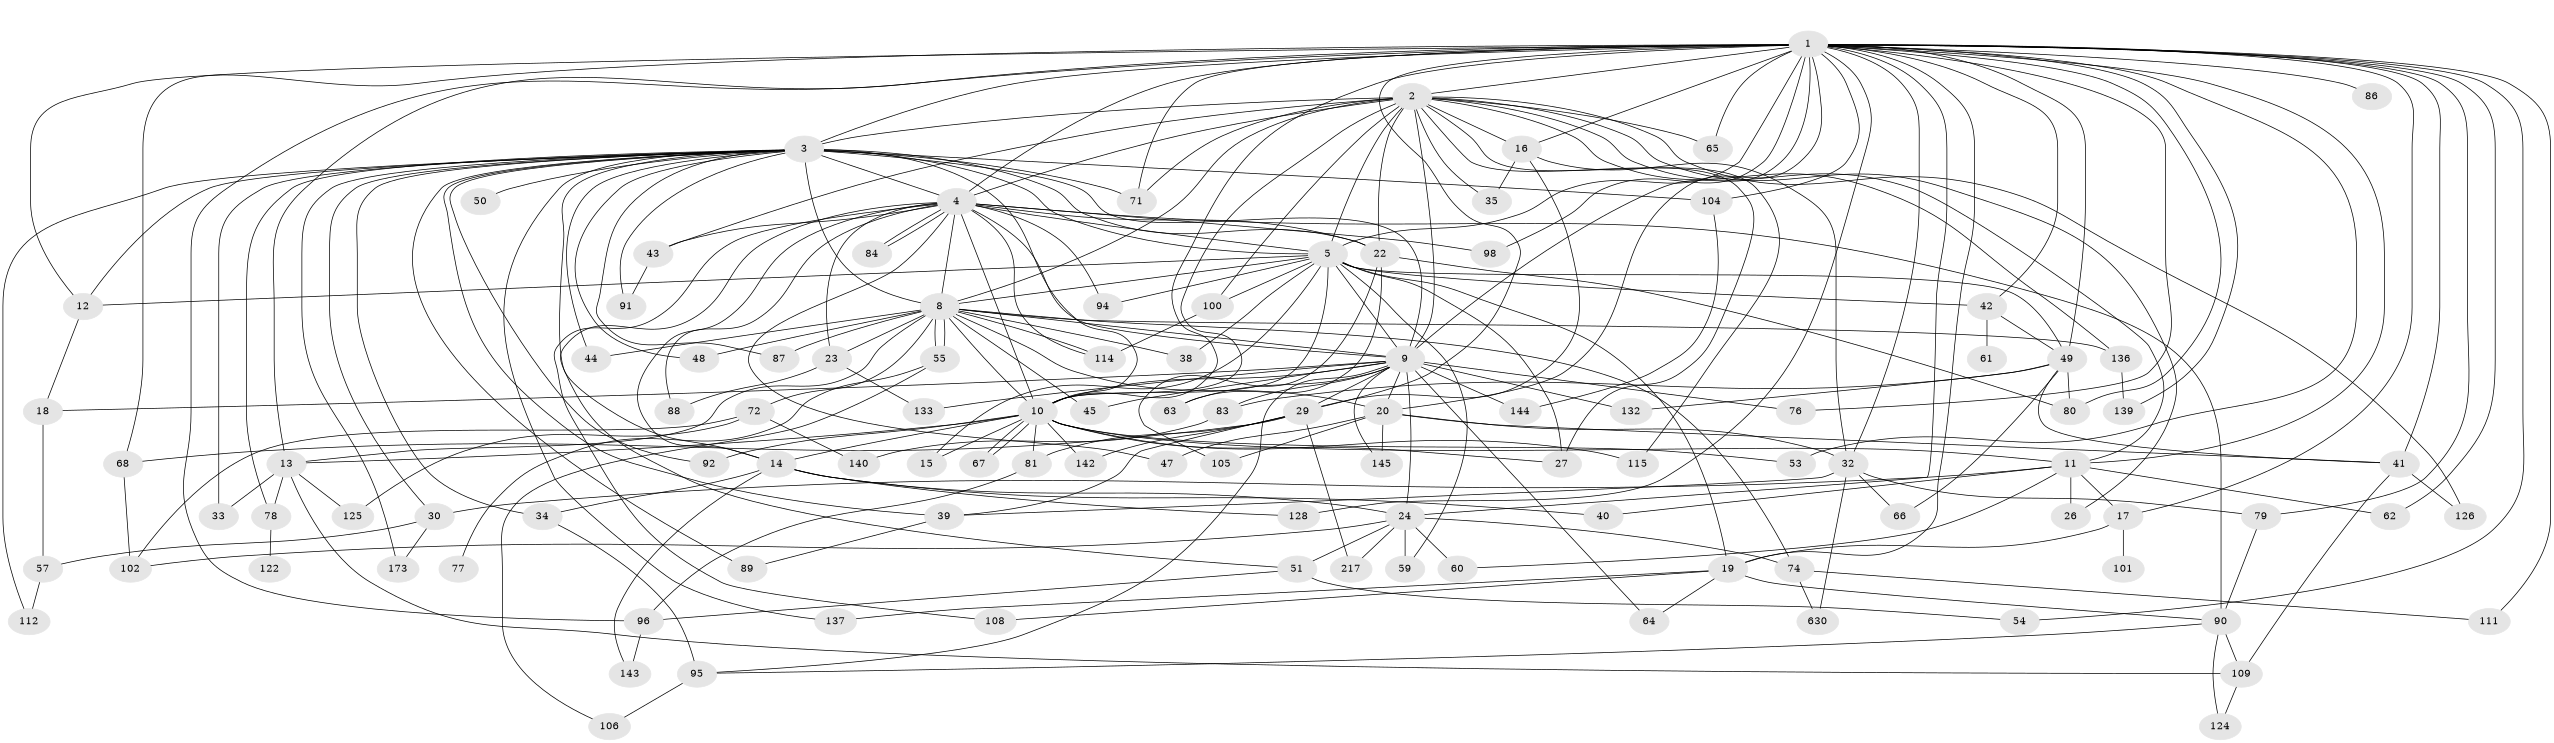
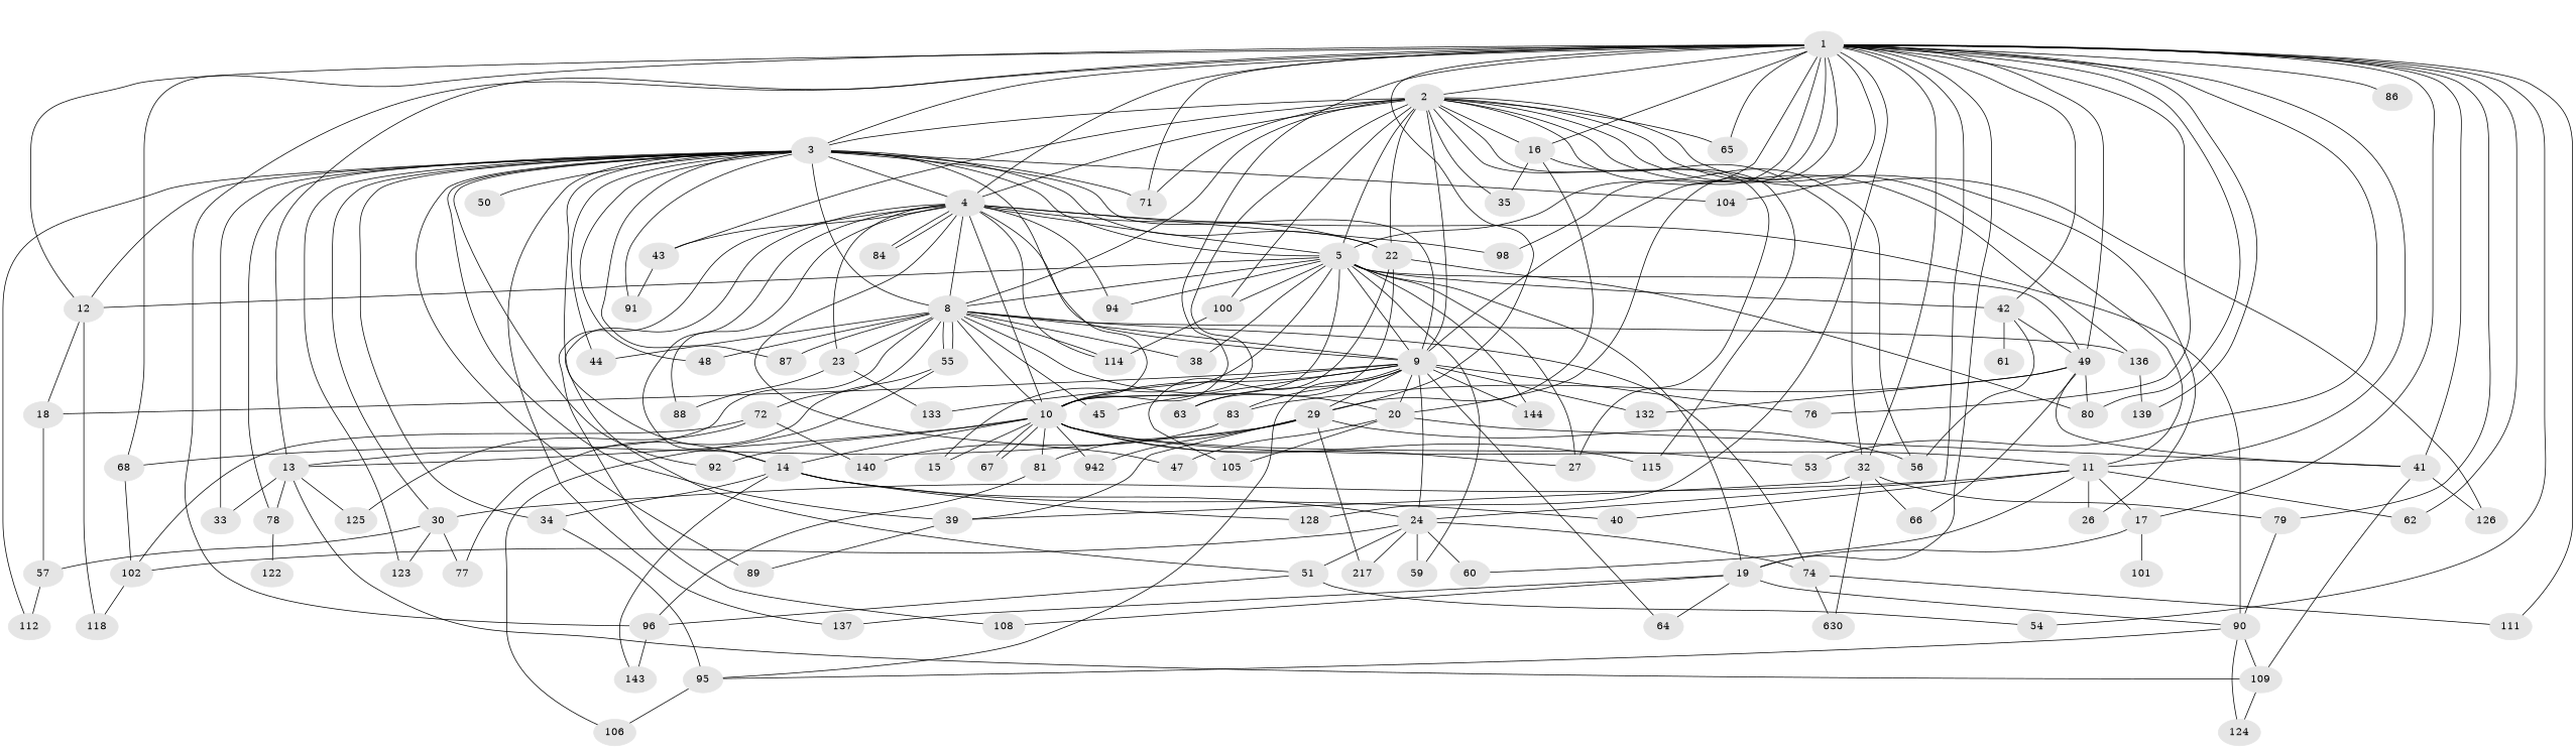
  graph {
    node [color=gray90 style=filled]
    1 [super="+7"]
    2 [super="+25"]
    3 [super="+6"]
    4 [super="+119"]
    5 [super="+52"]
    9 [super="+82"]
    10 [super="+116"]
    11 [super="+28"]
    12 [super="+58"]
    13 [super="+75"]
    16
    17 [super="+21"]
    19
    20 [super="+37"]
    24 [super="+46"]
    29 [super="+31"]
    32 [super="+127"]
    41
    42 [super="+70"]
    49 [super="+103"]
    53
    54
    62
    65
    68
    71 [super="+131"]
    76
    79
    80 [super="+138"]
    86
    96 [super="+110"]
    98
    104
    111
    128
    139
    8 [super="+129"]
    22 [super="+121"]
    26
    27 [super="+113"]
    35
    43
+   56 [super="+97"]
    100
    115
    126
    136
    14 [super="+73"]
    30 [super="+36"]
    33
    34 [super="+99"]
    39 [super="+134"]
    44
    48
    50
    78
    87 [super="+120"]
    89
    91
    92
    112
-   123 [label=173]
+   123
    137
    23
    47
    51
    84
    88
    90 [super="+107"]
    94
    108
    114
    59 [super="+93"]
    15
    38
    72
    45
    55 [super="+85"]
    74
    18
    63
    64
    83
    95
    132
    133
    144
-   145
    67
    81
-   142
+   142 [label=942]
    40
    60
+   118
    109 [super="+135"]
    125
    101
    105
    102 [super="+141"]
    n100 [label=217]
    66
    n102 [label=630]
    61
    143
    57
    77
    140
    122
    124
    106
    1 -- 2 [weight=2]
    1 -- 3 [weight=4]
    1 -- 4 [weight=2]
    1 -- 5 [weight=2]
    1 -- 9 [weight=2]
    1 -- 10 [weight=2]
    1 -- 11
    1 -- 12
    1 -- 13
    1 -- 16
    1 -- 17
    1 -- 19
    1 -- 20
    1 -- 24
    1 -- 29
    1 -- 32
    1 -- 41
    1 -- 42
    1 -- 49
    1 -- 53
    1 -- 54
    1 -- 62
    1 -- 65
    1 -- 68
    1 -- 71
    1 -- 76
    1 -- 79
    1 -- 80
    1 -- 86
    1 -- 96
    1 -- 98
    1 -- 104
    1 -- 111
    1 -- 128
    1 -- 139
    2 -- 3 [weight=2]
    2 -- 4
    2 -- 5 [weight=2]
    2 -- 9
    2 -- 10
    2 -- 11
    2 -- 16
    2 -- 65
    2 -- 71
    2 -- 8
    2 -- 22
    2 -- 26
    2 -- 27
    2 -- 35
    2 -- 43
+   2 -- 56
    2 -- 100
    2 -- 115
    2 -- 126
    2 -- 136
    3 -- 4 [weight=2]
    3 -- 5 [weight=2]
    3 -- 9 [weight=2]
    3 -- 10 [weight=2]
    3 -- 12
    3 -- 71
    3 -- 104
    3 -- 8 [weight=2]
    3 -- 22
    3 -- 14
    3 -- 30 [weight=2]
    3 -- 33
    3 -- 34
    3 -- 39
    3 -- 44
    3 -- 48
    3 -- 50
    3 -- 78
    3 -- 87
    3 -- 89
    3 -- 91
    3 -- 92
    3 -- 112
    3 -- 123
    3 -- 137
    4 -- 5
    4 -- 9
    4 -- 10
    4 -- 98
    4 -- 8
    4 -- 22
    4 -- 43
    4 -- 14
    4 -- 23
    4 -- 47
    4 -- 51
    4 -- 84
    4 -- 84
    4 -- 88
    4 -- 90 [weight=2]
    4 -- 94
    4 -- 108
    4 -- 114
    5 -- 9
    5 -- 10
    5 -- 12
    5 -- 19
    5 -- 42 [weight=2]
    5 -- 49
    5 -- 8 [weight=2]
    5 -- 27
    5 -- 100
    5 -- 94
    5 -- 59
    5 -- 15
    5 -- 38
    9 -- 10 [weight=2]
    9 -- 20
    9 -- 24
    9 -- 29
    9 -- 76
    9 -- 45
    9 -- 18
    9 -- 63
    9 -- 64
    9 -- 83
    9 -- 95
    9 -- 132
    9 -- 133
    9 -- 144
-   9 -- 145
    10 -- 11
    10 -- 13
    10 -- 53
    10 -- 27
    10 -- 115
    10 -- 14
    10 -- 92
    10 -- 15
    10 -- 67
    10 -- 67
    10 -- 81
    10 -- 142
    11 -- 17
    11 -- 62
    11 -- 26
    11 -- 30
    11 -- 40
    11 -- 60
    12 -- 18
+   12 -- 118
    13 -- 33
    13 -- 78
    13 -- 109
    13 -- 125
    16 -- 29
    16 -- 32
    16 -- 35
    17 -- 19
    17 -- 101
    19 -- 137
    19 -- 90
    19 -- 108
    19 -- 64
-   20 -- 32
    20 -- 41
    20 -- 47
-   20 -- 145
    20 -- 105
    24 -- 51
    24 -- 59
    24 -- 74
    24 -- 60
    24 -- 102
    24 -- n100
    29 -- 68
+   29 -- 56
    29 -- 39
    29 -- 81
    29 -- 142
    29 -- n100
    32 -- 79
    32 -- 39
    32 -- 66
    32 -- n102
    41 -- 126
    41 -- 109
    42 -- 49
+   42 -- 56
    42 -- 61
    49 -- 41
    49 -- 80
    49 -- 83
    49 -- 132
    49 -- 66
    68 -- 102
    79 -- 90
    96 -- 143
-   104 -- 144
+   5 -- 144
    8 -- 9
    8 -- 10
    8 -- 13
    8 -- 20
    8 -- 136
    8 -- 44
    8 -- 48
    8 -- 87 [weight=2]
    8 -- 23
    8 -- 114
    8 -- 38
    8 -- 72
    8 -- 45
    8 -- 55 [weight=2]
    8 -- 55
    8 -- 74
    22 -- 80
    22 -- 63
    22 -- 105
    43 -- 91
    100 -- 114
    136 -- 139
    14 -- 24
    14 -- 128
    14 -- 34
    14 -- 40
    14 -- 143
    30 -- 123
    30 -- 57
+   30 -- 77
    34 -- 95
    39 -- 89
    78 -- 122
    23 -- 88
    23 -- 133
    51 -- 54
    51 -- 96
    90 -- 95
    90 -- 109
    90 -- 124
    72 -- 125
    72 -- 102
    72 -- 140
    55 -- 77
    55 -- 106
    74 -- 111
    74 -- n102
    18 -- 57
    83 -- 140
    95 -- 106
    81 -- 96
    109 -- 124
+   102 -- 118
    57 -- 112
  }
